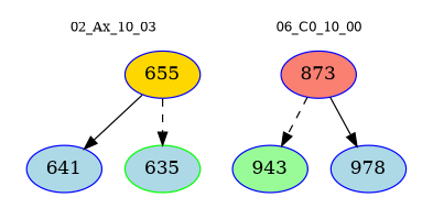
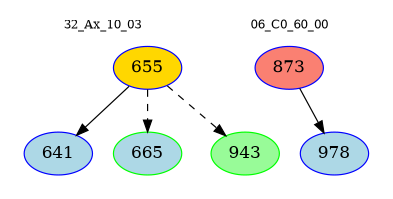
  digraph {
    node [color=blue fillcolor=lightblue style=filled]
    edge [color=black style=solid]
    n1 [fillcolor=gold label=655]
    n2 [label=641]
-   n3 [color=green label=635]
+   n3 [color=green label=665]
    n4 [fillcolor=salmon label=873]
-   n5 [fillcolor=palegreen label=943]
+   n5 [color=green fillcolor=palegreen label=943]
    n6 [label=978]
    subgraph cluster_1 {
      color=white
      fontsize=10
-     label="02_Ax_10_03"
+     label="32_Ax_10_03"
      n1
      n2
      n3
    }
    subgraph cluster_2 {
      color=white
      fontsize=10
-     label="06_C0_10_00"
+     label="06_C0_60_00"
      n4
      n5
      n6
    }
    n1 -> n2
    n1 -> n3 [style=dashed]
-   n4 -> n5 [style=dashed]
+   n1 -> n5 [style=dashed]
    n4 -> n6
  }
